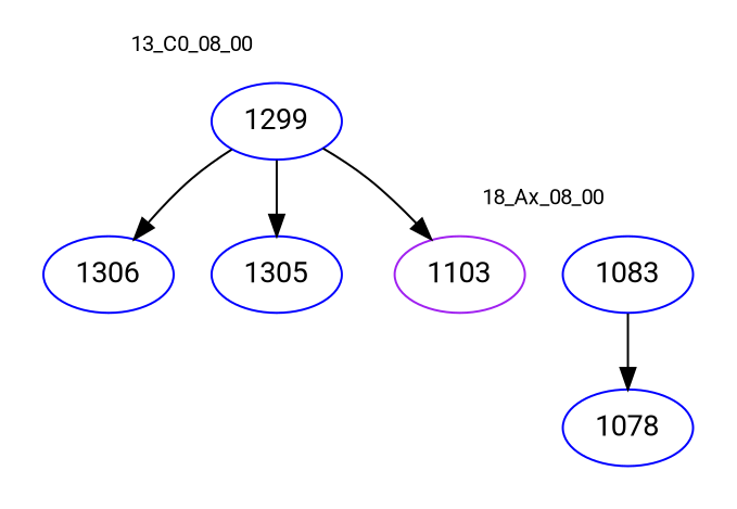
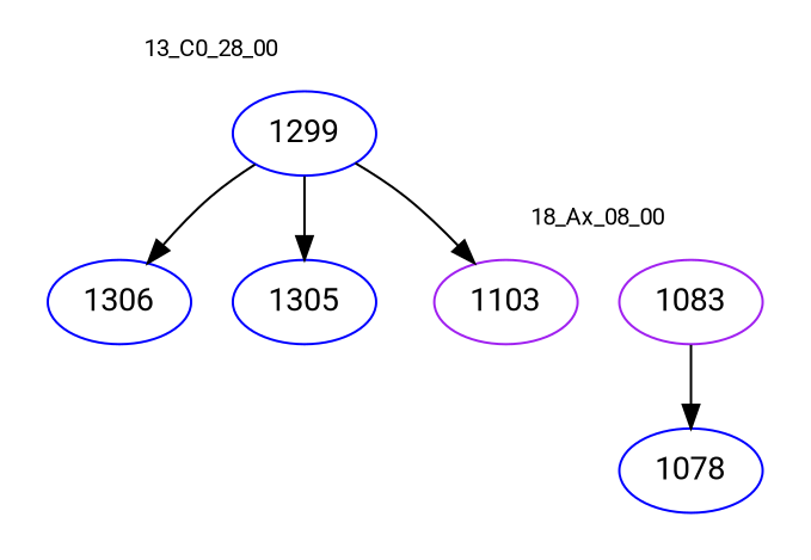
  digraph {
    fontname=Roboto
    node [color=blue fontname=Roboto]
    edge [color=black fontname=Roboto]
-   n1 [label=1083]
+   n1 [color=purple label=1083]
    n2 [label=1078]
    n3 [color=purple label=1103]
    n4 [label=1299]
    n5 [label=1306]
    n6 [label=1305]
    subgraph cluster_1 {
      color=white
      fontsize=10
      label="18_Ax_08_00"
      n1
      n2
      n3
    }
    subgraph cluster_2 {
      color=white
      fontsize=10
-     label="13_C0_08_00"
+     label="13_C0_28_00"
      n4
      n5
      n6
    }
    n1 -> n2
    n4 -> n3
    n4 -> n5
    n4 -> n6
  }
